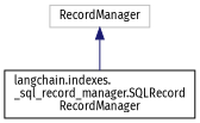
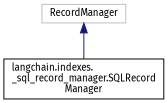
  digraph {
    rankdir=TB
    fontname="Fira Sans"
    node [fillcolor=white fontname="Fira Sans" fontsize=10 shape=record style=filled]
    n1 [color=grey75 height=0.2 label=RecordManager width=0.4]
-   n2 [color=black height=0.2 label="langchain.indexes.\l_sql_record_manager.SQLRecord\lRecordManager" width=0.4]
+   n2 [color=black height=0.2 label="langchain.indexes.\l_sql_record_manager.SQLRecord\lManager" width=0.4]
    n1 -> n2 [color=midnightblue dir=back fontname="Fira Sans" fontsize=10 labelfontname=Helvetica labelfontsize=10 style=solid]
  }
